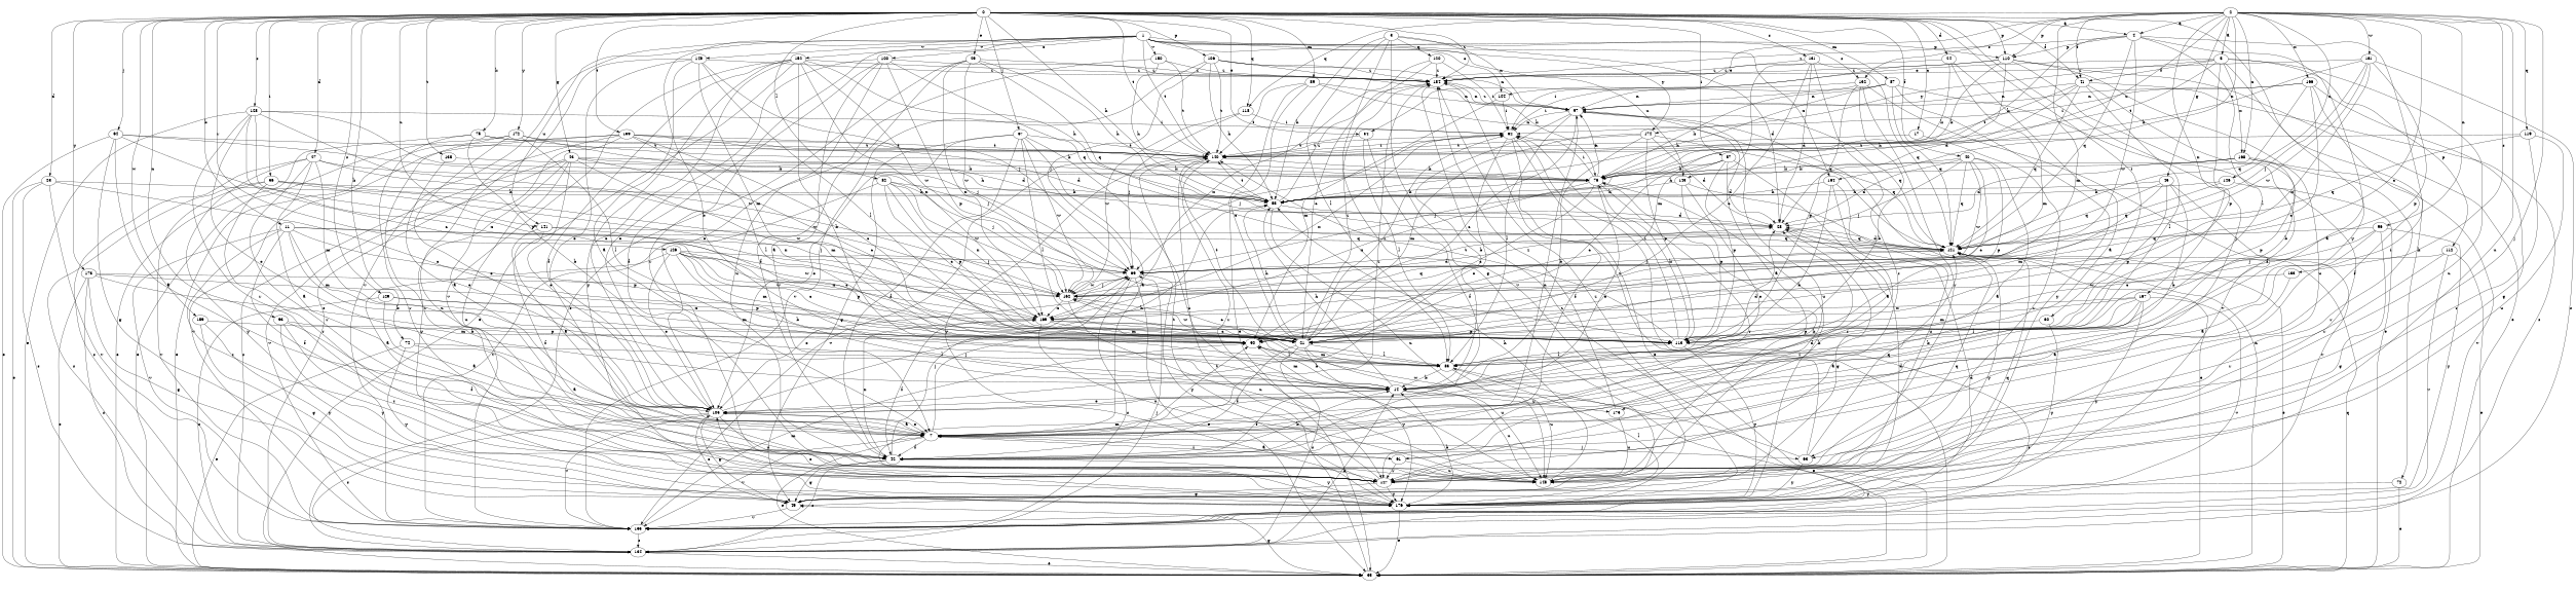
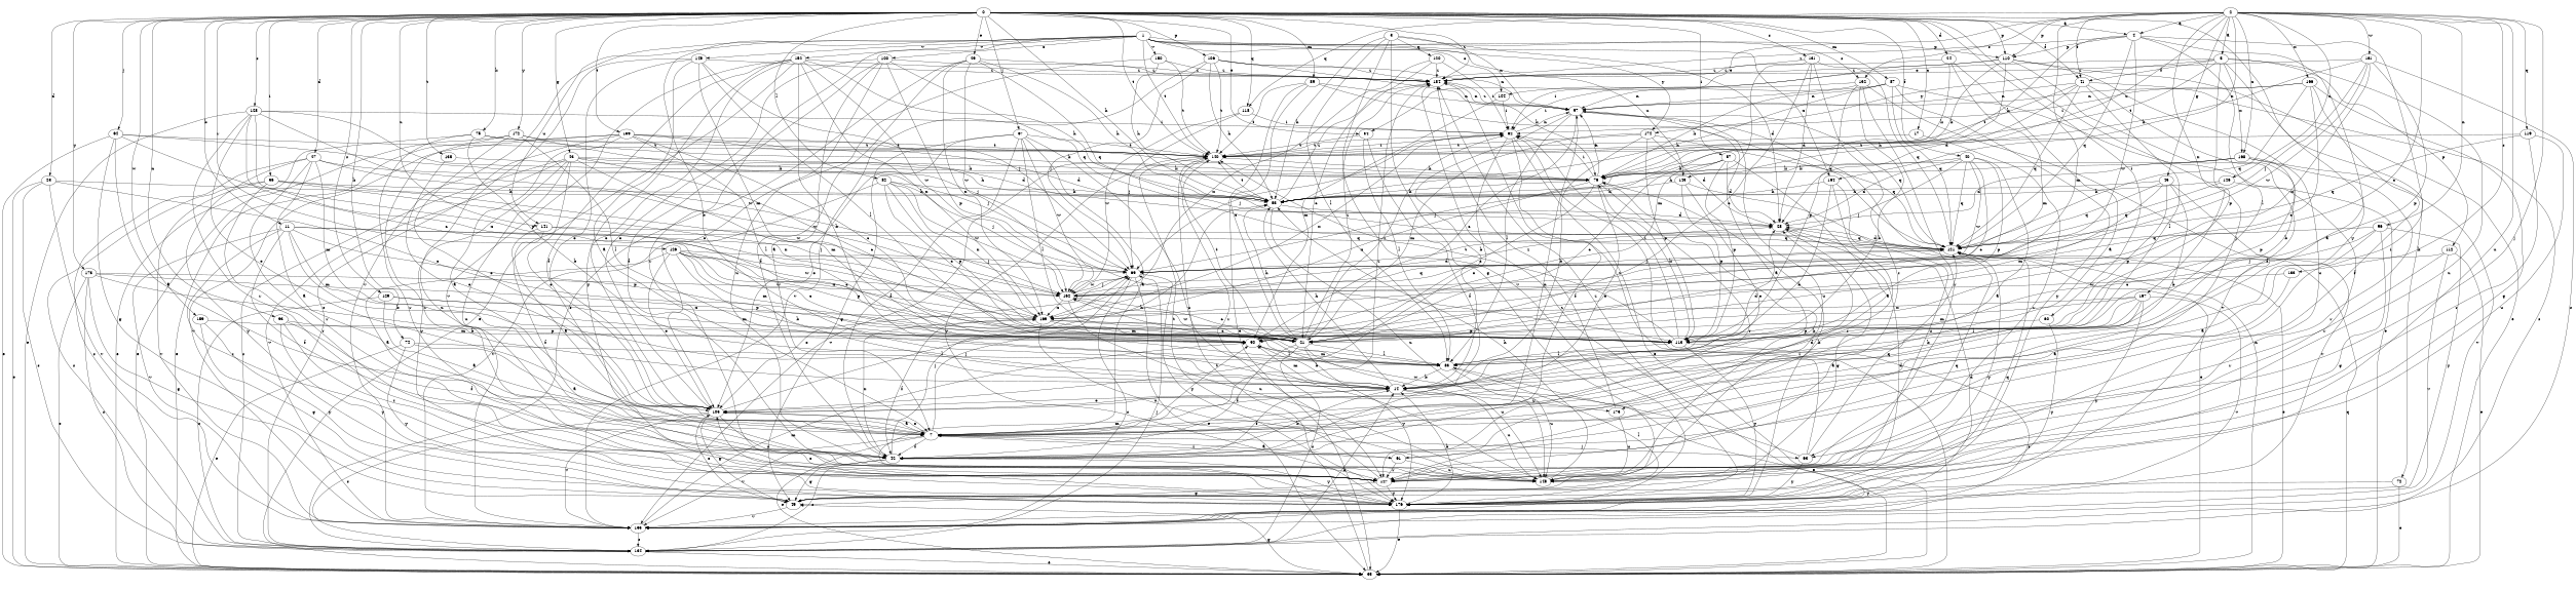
  strict digraph {
    0
    4
    11
    17
    23
    24
    27
    29
    34
    40
    41
    43
    55
    56
    57
    60
    64
    67
    n19 [label=63]
    72
    74
    75
    82
    87
    89
    93
    106
    110
    118
    126
    128
    129
    131
    135
    139
    140
    141
    159
    172
    173
    184
    83
    7
    61
    76
    121
    162
    14
    127
    155
    90
    113
    42
    69
    21
    35
    134
    176
    169
    28
    97
    148
    105
    49
    62
    1
    100
    104
    132
    143
    149
    150
    152
    164
    174
    175
    2
    5
    45
    96
    119
    133
    146
    161
    166
    167
    168
    112
    3
    120
    0 -> 4 [label=a]
    0 -> 11 [label=b]
    0 -> 17 [label=c]
    0 -> 23 [label=d]
    0 -> 24 [label=d]
    0 -> 27 [label=d]
    0 -> 29 [label=e]
    0 -> 34 [label=e]
    0 -> 40 [label=f]
    0 -> 41 [label=f]
    0 -> 43 [label=g]
    0 -> 55 [label=h]
    0 -> 56 [label=i]
    0 -> 57 [label=i]
    0 -> 60 [label=i]
    0 -> 64 [label=j]
    0 -> 67 [label=j]
    0 -> n19 [label=j]
    0 -> 72 [label=k]
    0 -> 74 [label=k]
    0 -> 75 [label=k]
    0 -> 82 [label=l]
    0 -> 87 [label=m]
    0 -> 89 [label=m]
    0 -> 93 [label=n]
    0 -> 106 [label=p]
    0 -> 110 [label=p]
    0 -> 118 [label=q]
    0 -> 126 [label=r]
    0 -> 128 [label=s]
    0 -> 129 [label=s]
    0 -> 131 [label=s]
    0 -> 135 [label=t]
    0 -> 139 [label=t]
    0 -> 140 [label=t]
    0 -> 141 [label=u]
    0 -> 159 [label=w]
    0 -> 172 [label=y]
    0 -> 173 [label=y]
    0 -> 184 [label=z]
    4 -> 110 [label=p]
    4 -> 184 [label=z]
    4 -> 83 [label=l]
    4 -> 7 [label=a]
    4 -> 61 [label=i]
    4 -> 76 [label=k]
    4 -> 121 [label=q]
    4 -> 162 [label=w]
    11 -> 121 [label=q]
    11 -> 14 [label=b]
    11 -> 127 [label=r]
    11 -> 155 [label=v]
    11 -> 90 [label=m]
    11 -> 113 [label=p]
    11 -> 42 [label=f]
    11 -> 69 [label=j]
    17 -> 140 [label=t]
    17 -> 127 [label=r]
    23 -> 55 [label=h]
    23 -> 155 [label=v]
    23 -> 21 [label=c]
    23 -> 35 [label=e]
    23 -> 134 [label=s]
    24 -> 184 [label=z]
    24 -> 7 [label=a]
    24 -> 76 [label=k]
    24 -> 90 [label=m]
    27 -> 7 [label=a]
    27 -> 76 [label=k]
    27 -> 162 [label=w]
    27 -> 127 [label=r]
    27 -> 90 [label=m]
    27 -> 134 [label=s]
    27 -> 176 [label=y]
    29 -> 55 [label=h]
    29 -> 184 [label=z]
    29 -> 121 [label=q]
    29 -> 162 [label=w]
    29 -> 42 [label=f]
    29 -> 134 [label=s]
    29 -> 169 [label=x]
    34 -> 140 [label=t]
    34 -> 83 [label=l]
    34 -> 42 [label=f]
    40 -> 7 [label=a]
    40 -> 76 [label=k]
    40 -> 121 [label=q]
    40 -> 162 [label=w]
    40 -> 113 [label=p]
    40 -> 69 [label=j]
    40 -> 21 [label=c]
    40 -> 28 [label=d]
    41 -> 55 [label=h]
    41 -> 140 [label=t]
    41 -> 83 [label=l]
    41 -> 121 [label=q]
    41 -> 14 [label=b]
    41 -> 134 [label=s]
    41 -> 97 [label=n]
    43 -> 55 [label=h]
    43 -> 76 [label=k]
    43 -> 155 [label=v]
    43 -> 90 [label=m]
    43 -> 21 [label=c]
    43 -> 134 [label=s]
    43 -> 176 [label=y]
    43 -> 148 [label=u]
    43 -> 105 [label=o]
    55 -> 140 [label=t]
    55 -> 184 [label=z]
    55 -> 28 [label=d]
    55 -> 148 [label=u]
    56 -> 55 [label=h]
    56 -> 162 [label=w]
    56 -> 127 [label=r]
    56 -> 155 [label=v]
    56 -> 134 [label=s]
    56 -> 169 [label=x]
    57 -> 7 [label=a]
    57 -> 76 [label=k]
    57 -> 113 [label=p]
    57 -> 69 [label=j]
    57 -> 21 [label=c]
    57 -> 28 [label=d]
    60 -> 113 [label=p]
    60 -> 176 [label=y]
    64 -> 140 [label=t]
    64 -> 7 [label=a]
    64 -> 69 [label=j]
    64 -> 35 [label=e]
    64 -> 169 [label=x]
    64 -> 49 [label=g]
    67 -> 140 [label=t]
    67 -> 83 [label=l]
    67 -> 7 [label=a]
    67 -> 162 [label=w]
    67 -> 42 [label=f]
    67 -> 148 [label=u]
    67 -> 105 [label=o]
    67 -> 49 [label=g]
    n19 -> 184 [label=z]
    n19 -> 121 [label=q]
    n19 -> 162 [label=w]
    n19 -> 176 [label=y]
    72 -> 35 [label=e]
    72 -> 176 [label=y]
    74 -> 83 [label=l]
    74 -> 7 [label=a]
    74 -> 35 [label=e]
    74 -> 176 [label=y]
    75 -> 140 [label=t]
    75 -> 76 [label=k]
    75 -> 14 [label=b]
    75 -> 127 [label=r]
    75 -> 35 [label=e]
    82 -> 55 [label=h]
    82 -> 162 [label=w]
    82 -> 155 [label=v]
    82 -> 113 [label=p]
    82 -> 69 [label=j]
    82 -> 21 [label=c]
    82 -> 169 [label=x]
    87 -> 55 [label=h]
    87 -> 76 [label=k]
    87 -> 121 [label=q]
    87 -> 35 [label=e]
    87 -> 176 [label=y]
    87 -> 97 [label=n]
    89 -> 140 [label=t]
    89 -> 121 [label=q]
    89 -> 21 [label=c]
    89 -> 35 [label=e]
    89 -> 97 [label=n]
    93 -> 127 [label=r]
    93 -> 113 [label=p]
    93 -> 42 [label=f]
    93 -> 176 [label=y]
    106 -> 55 [label=h]
    106 -> 140 [label=t]
    106 -> 184 [label=z]
    106 -> 76 [label=k]
    106 -> 155 [label=v]
    106 -> 69 [label=j]
    106 -> 97 [label=n]
    110 -> 184 [label=z]
    110 -> 76 [label=k]
    110 -> 42 [label=f]
    110 -> 35 [label=e]
    110 -> 28 [label=d]
    110 -> 148 [label=u]
    110 -> 62 [label=i]
    118 -> 162 [label=w]
    118 -> 69 [label=j]
    118 -> 62 [label=i]
    126 -> 7 [label=a]
    126 -> 162 [label=w]
    126 -> 14 [label=b]
    126 -> 90 [label=m]
    126 -> 113 [label=p]
    126 -> 69 [label=j]
    126 -> 21 [label=c]
    126 -> 169 [label=x]
    126 -> 105 [label=o]
    128 -> 162 [label=w]
    128 -> 127 [label=r]
    128 -> 113 [label=p]
    128 -> 69 [label=j]
    128 -> 21 [label=c]
    128 -> 35 [label=e]
    128 -> 105 [label=o]
    128 -> 62 [label=i]
    129 -> 7 [label=a]
    129 -> 90 [label=m]
    129 -> 134 [label=s]
    129 -> 169 [label=x]
    131 -> 184 [label=z]
    131 -> 121 [label=q]
    131 -> 127 [label=r]
    131 -> 90 [label=m]
    131 -> 21 [label=c]
    131 -> 28 [label=d]
    135 -> 76 [label=k]
    135 -> 105 [label=o]
    139 -> 140 [label=t]
    139 -> 83 [label=l]
    139 -> 7 [label=a]
    139 -> 76 [label=k]
    139 -> 155 [label=v]
    139 -> 21 [label=c]
    139 -> 35 [label=e]
    139 -> 28 [label=d]
    139 -> 148 [label=u]
    140 -> 76 [label=k]
    140 -> 127 [label=r]
    140 -> 155 [label=v]
    140 -> 176 [label=y]
    140 -> 62 [label=i]
    141 -> 7 [label=a]
    141 -> 121 [label=q]
    141 -> 42 [label=f]
    141 -> 21 [label=c]
    159 -> 90 [label=m]
    159 -> 176 [label=y]
    159 -> 49 [label=g]
    172 -> 140 [label=t]
    172 -> 83 [label=l]
    172 -> 127 [label=r]
    172 -> 35 [label=e]
    172 -> 28 [label=d]
    172 -> 105 [label=o]
    173 -> 162 [label=w]
    173 -> 14 [label=b]
    173 -> 113 [label=p]
    173 -> 35 [label=e]
    173 -> 134 [label=s]
    173 -> 49 [label=g]
    184 -> 97 [label=n]
    83 -> 14 [label=b]
    83 -> 90 [label=m]
    83 -> 35 [label=e]
    83 -> 28 [label=d]
    83 -> 148 [label=u]
    7 -> n19 [label=j]
    7 -> 184 [label=z]
    7 -> 61 [label=i]
    7 -> 155 [label=v]
    7 -> 42 [label=f]
    7 -> 69 [label=j]
    7 -> 35 [label=e]
    7 -> 105 [label=o]
    61 -> 7 [label=a]
    61 -> 127 [label=r]
    61 -> 28 [label=d]
    61 -> 148 [label=u]
    76 -> 55 [label=h]
    76 -> 127 [label=r]
    76 -> 21 [label=c]
    76 -> 169 [label=x]
    76 -> 97 [label=n]
    76 -> 105 [label=o]
    76 -> 62 [label=i]
    121 -> 69 [label=j]
    121 -> 35 [label=e]
    121 -> 176 [label=y]
    121 -> 28 [label=d]
    162 -> 121 [label=q]
    162 -> 69 [label=j]
    162 -> 21 [label=c]
    162 -> 169 [label=x]
    162 -> 28 [label=d]
    162 -> 148 [label=u]
    14 -> 55 [label=h]
    14 -> 90 [label=m]
    14 -> 42 [label=f]
    14 -> 148 [label=u]
    14 -> 105 [label=o]
    14 -> 175 [label=y]
    127 -> 140 [label=t]
    127 -> 121 [label=q]
    127 -> 176 [label=y]
    127 -> 49 [label=g]
    155 -> 184 [label=z]
    155 -> 90 [label=m]
    155 -> 134 [label=s]
    155 -> 28 [label=d]
    90 -> 83 [label=l]
    90 -> 14 [label=b]
    113 -> 140 [label=t]
    113 -> 83 [label=l]
    113 -> 76 [label=k]
    113 -> 134 [label=s]
    113 -> 176 [label=y]
    113 -> 62 [label=i]
    42 -> 14 [label=b]
    42 -> 69 [label=j]
    42 -> 134 [label=s]
    42 -> 176 [label=y]
    42 -> 169 [label=x]
    42 -> 97 [label=n]
    42 -> 49 [label=g]
    69 -> 162 [label=w]
    69 -> 35 [label=e]
    69 -> 134 [label=s]
    69 -> 176 [label=y]
    69 -> 105 [label=o]
    21 -> 55 [label=h]
    21 -> 140 [label=t]
    21 -> 184 [label=z]
    21 -> 83 [label=l]
    21 -> 162 [label=w]
    21 -> 42 [label=f]
    21 -> 134 [label=s]
    21 -> 176 [label=y]
    21 -> 148 [label=u]
    21 -> 62 [label=i]
    35 -> 140 [label=t]
    35 -> 121 [label=q]
    35 -> 97 [label=n]
    35 -> 49 [label=g]
    35 -> 62 [label=i]
    134 -> 14 [label=b]
    134 -> 69 [label=j]
    134 -> 35 [label=e]
    176 -> 184 [label=z]
    176 -> 83 [label=l]
    176 -> 76 [label=k]
    176 -> 121 [label=q]
    176 -> 14 [label=b]
    176 -> 90 [label=m]
    176 -> 35 [label=e]
    176 -> 105 [label=o]
    169 -> 90 [label=m]
    169 -> 113 [label=p]
    169 -> 42 [label=f]
    169 -> 21 [label=c]
    169 -> 148 [label=u]
    28 -> 121 [label=q]
    28 -> 49 [label=g]
    97 -> 184 [label=z]
    97 -> 83 [label=l]
    97 -> 7 [label=a]
    97 -> 121 [label=q]
    97 -> 14 [label=b]
    97 -> 21 [label=c]
    97 -> 148 [label=u]
    148 -> 55 [label=h]
    148 -> 76 [label=k]
    105 -> 55 [label=h]
    105 -> 7 [label=a]
    105 -> 155 [label=v]
    105 -> 134 [label=s]
    105 -> 148 [label=u]
    105 -> 49 [label=g]
    49 -> 155 [label=v]
    49 -> 28 [label=d]
    49 -> 105 [label=o]
    62 -> 140 [label=t]
    62 -> 42 [label=f]
    62 -> 69 [label=j]
    62 -> 35 [label=e]
    62 -> 169 [label=x]
-   97 -> 62 [label=n]
+   62 -> 97 [label=n]
    62 -> 105 [label=o]
    1 -> 110 [label=p]
    1 -> 140 [label=t]
    1 -> 141 [label=u]
    1 -> 14 [label=b]
    1 -> 127 [label=r]
    1 -> 155 [label=v]
    1 -> 100 [label=o]
    1 -> 104 [label=o]
    1 -> 132 [label=s]
    1 -> 143 [label=u]
    1 -> 149 [label=v]
    1 -> 150 [label=v]
    1 -> 152 [label=v]
    1 -> 164 [label=x]
    1 -> 174 [label=y]
    100 -> 184 [label=z]
    100 -> 7 [label=a]
    100 -> 121 [label=q]
    100 -> 113 [label=p]
    100 -> 42 [label=f]
    100 -> 148 [label=u]
    100 -> 105 [label=o]
    104 -> 90 [label=m]
    104 -> 62 [label=i]
    132 -> 14 [label=b]
    132 -> 127 [label=r]
    132 -> 155 [label=v]
    132 -> 113 [label=p]
    132 -> 97 [label=n]
    132 -> 62 [label=i]
    143 -> 55 [label=h]
    143 -> 113 [label=p]
    143 -> 35 [label=e]
    143 -> 105 [label=o]
    149 -> 184 [label=z]
    149 -> 83 [label=l]
    149 -> 7 [label=a]
    149 -> 90 [label=m]
    149 -> 69 [label=j]
    149 -> 134 [label=s]
    149 -> 105 [label=o]
    150 -> 55 [label=h]
    150 -> 140 [label=t]
    150 -> 184 [label=z]
    150 -> 105 [label=o]
    152 -> 55 [label=h]
    152 -> 184 [label=z]
    152 -> 162 [label=w]
    152 -> 14 [label=b]
    152 -> 155 [label=v]
    152 -> 42 [label=f]
    152 -> 35 [label=e]
    152 -> 176 [label=y]
    152 -> 169 [label=x]
    152 -> 105 [label=o]
    164 -> 55 [label=h]
    164 -> 14 [label=b]
    164 -> 127 [label=r]
    164 -> 148 [label=u]
    174 -> 140 [label=t]
    174 -> 121 [label=q]
    174 -> 14 [label=b]
    174 -> 90 [label=m]
    174 -> 113 [label=p]
    174 -> 28 [label=d]
    175 -> 184 [label=z]
    175 -> 148 [label=u]
    2 -> 4 [label=a]
    2 -> 34 [label=e]
    2 -> 41 [label=f]
    2 -> n19 [label=j]
    2 -> 110 [label=p]
    2 -> 118 [label=q]
    2 -> 90 [label=m]
    2 -> 21 [label=c]
    2 -> 148 [label=u]
    2 -> 132 [label=s]
    2 -> 143 [label=u]
    2 -> 164 [label=x]
    2 -> 5 [label=a]
    2 -> 45 [label=g]
    2 -> 96 [label=n]
    2 -> 119 [label=q]
    2 -> 133 [label=s]
    2 -> 146 [label=u]
    2 -> 161 [label=w]
    2 -> 166 [label=x]
    2 -> 167 [label=x]
    2 -> 168 [label=x]
    5 -> 41 [label=f]
    5 -> 140 [label=t]
    5 -> 113 [label=p]
    5 -> 148 [label=u]
    5 -> 104 [label=o]
    5 -> 174 [label=y]
    5 -> 175 [label=y]
    5 -> 168 [label=x]
    5 -> 112 [label=p]
    45 -> 55 [label=h]
    45 -> 121 [label=q]
    45 -> 14 [label=b]
    45 -> 155 [label=v]
    45 -> 90 [label=m]
    45 -> 113 [label=p]
    96 -> 7 [label=a]
    96 -> 121 [label=q]
    96 -> 21 [label=c]
    96 -> 176 [label=y]
    96 -> 49 [label=g]
    119 -> 140 [label=t]
    119 -> 121 [label=q]
    119 -> 127 [label=r]
    119 -> 148 [label=u]
    133 -> 7 [label=a]
    133 -> 162 [label=w]
    146 -> 55 [label=h]
    146 -> 121 [label=q]
    146 -> 127 [label=r]
    161 -> 184 [label=z]
    161 -> 76 [label=k]
    161 -> 162 [label=w]
    161 -> 113 [label=p]
    161 -> 69 [label=j]
    161 -> 134 [label=s]
    161 -> 169 [label=x]
    166 -> 121 [label=q]
    166 -> 42 [label=f]
    166 -> 21 [label=c]
    166 -> 97 [label=n]
    166 -> 49 [label=g]
    166 -> 62 [label=i]
    167 -> 83 [label=l]
    167 -> 7 [label=a]
    167 -> 14 [label=b]
    167 -> 155 [label=v]
    167 -> 90 [label=m]
    167 -> 176 [label=y]
    167 -> 169 [label=x]
    168 -> 55 [label=h]
    168 -> 76 [label=k]
    168 -> 127 [label=r]
    168 -> 155 [label=v]
    168 -> 113 [label=p]
    168 -> 28 [label=d]
    112 -> 127 [label=r]
    112 -> 155 [label=v]
    112 -> 69 [label=j]
    112 -> 35 [label=e]
    3 -> 55 [label=h]
    3 -> 83 [label=l]
    3 -> 155 [label=v]
    3 -> 28 [label=d]
    3 -> 97 [label=n]
    3 -> 49 [label=g]
    3 -> 120 [label=q]
    120 -> 184 [label=z]
    120 -> 21 [label=c]
    120 -> 169 [label=x]
    120 -> 62 [label=i]
  }
